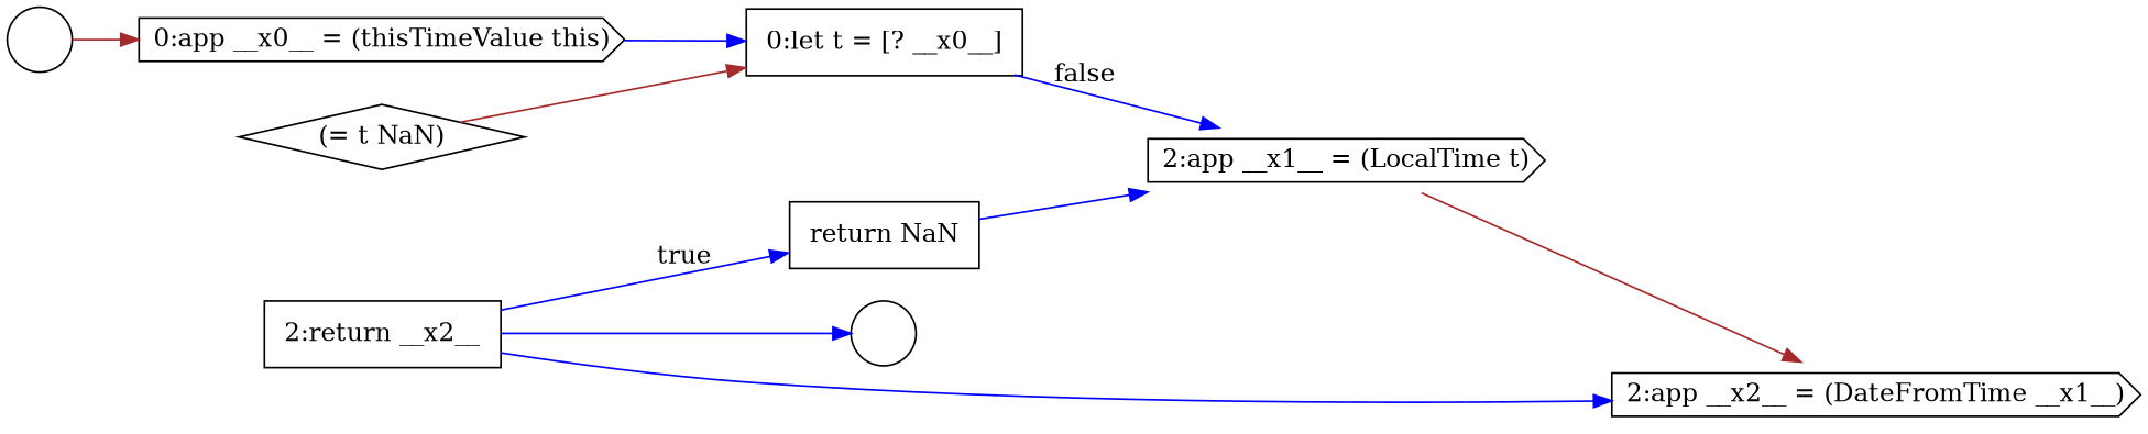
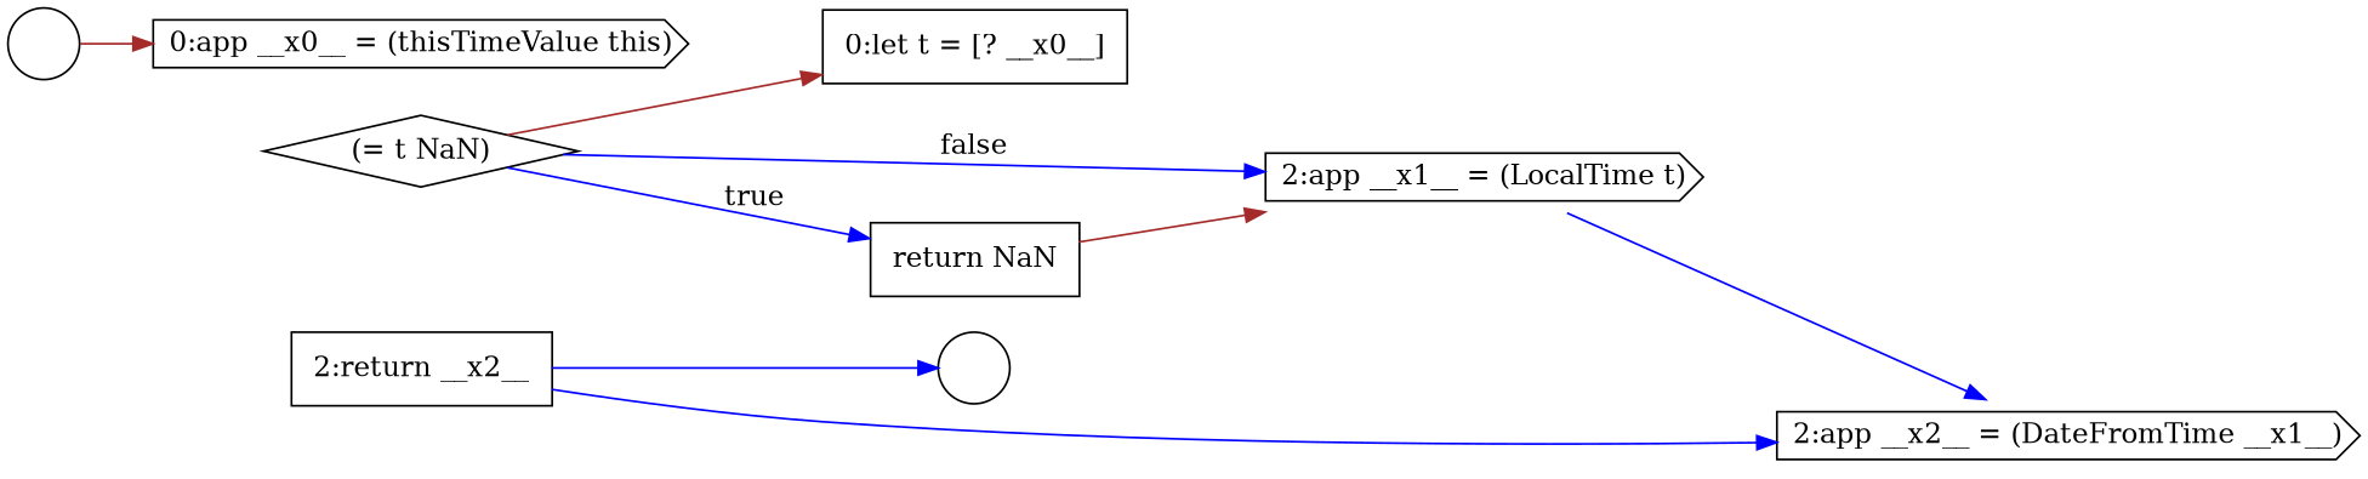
  digraph {
    rankdir=LR
    node [color=black fillcolor=white shape=cds style=filled]
    edge [color=blue]
    n1 [label=<<font color="black">2:app __x2__ = (DateFromTime __x1__)</font>>]
    n2 [label=<<font color="black">     <table border="0" cellborder="1" cellspacing="0" cellpadding="10">       <tr><td align="left">2:return __x2__</td></tr>     </table>   </font>> margin=0 shape=none]
    n3 [label=" " shape=circle]
    n4 [label=" " shape=circle]
    n5 [label=<<font color="black">0:app __x0__ = (thisTimeValue this)</font>>]
    n6 [label=<<font color="black">     <table border="0" cellborder="1" cellspacing="0" cellpadding="10">       <tr><td align="left">0:let t = [? __x0__]</td></tr>     </table>   </font>> margin=0 shape=none]
    n7 [label=<<font color="black">(= t NaN)</font>> shape=diamond]
    n8 [label=<<font color="black">2:app __x1__ = (LocalTime t)</font>>]
    n9 [label=<<font color="black">     <table border="0" cellborder="1" cellspacing="0" cellpadding="10">       <tr><td align="left">return NaN</td></tr>     </table>   </font>> margin=0 shape=none]
    n2 -> n1
    n2 -> n3
    n4 -> n5 [color=brown]
-   n5 -> n6
    n7 -> n6 [color=brown]
-   n6 -> n8 [label=<<font color="black">false</font>>]
-   n2 -> n9 [label=<<font color="black">true</font>>]
-   n8 -> n1 [color=brown]
-   n9 -> n8
+   n7 -> n8 [label=<<font color="black">false</font>>]
+   n7 -> n9 [label=<<font color="black">true</font>>]
+   n8 -> n1
+   n9 -> n8 [color=brown]
  }
